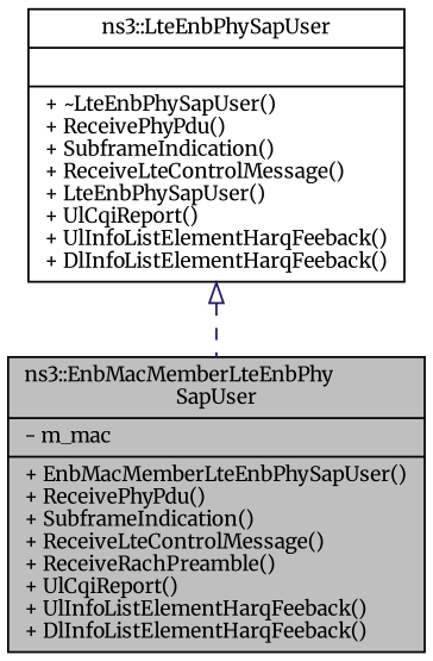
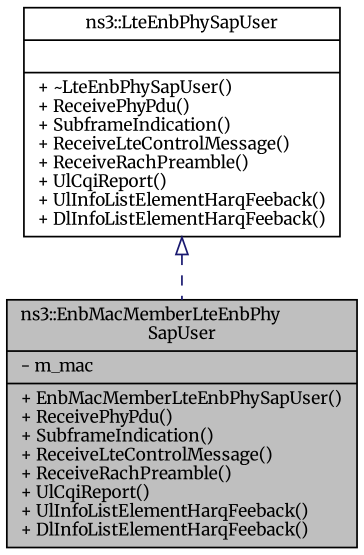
  digraph {
    fontname=Merriweather
    node [color=black fontname=Merriweather fontsize=10 shape=record style=filled]
    n1 [fillcolor=grey75 fontcolor=black height=0.2 label="{ns3::EnbMacMemberLteEnbPhy\lSapUser\n|- m_mac\l|+ EnbMacMemberLteEnbPhySapUser()\l+ ReceivePhyPdu()\l+ SubframeIndication()\l+ ReceiveLteControlMessage()\l+ ReceiveRachPreamble()\l+ UlCqiReport()\l+ UlInfoListElementHarqFeeback()\l+ DlInfoListElementHarqFeeback()\l}" width=0.4]
-   n2 [fillcolor=white height=0.2 label="{ns3::LteEnbPhySapUser\n||+ ~LteEnbPhySapUser()\l+ ReceivePhyPdu()\l+ SubframeIndication()\l+ ReceiveLteControlMessage()\l+ LteEnbPhySapUser()\l+ UlCqiReport()\l+ UlInfoListElementHarqFeeback()\l+ DlInfoListElementHarqFeeback()\l}" width=0.4]
+   n2 [fillcolor=white height=0.2 label="{ns3::LteEnbPhySapUser\n||+ ~LteEnbPhySapUser()\l+ ReceivePhyPdu()\l+ SubframeIndication()\l+ ReceiveLteControlMessage()\l+ ReceiveRachPreamble()\l+ UlCqiReport()\l+ UlInfoListElementHarqFeeback()\l+ DlInfoListElementHarqFeeback()\l}" width=0.4]
    n2 -> n1 [arrowtail=onormal color=midnightblue dir=back fontname=Merriweather fontsize=10 labelfontname=Helvetica labelfontsize=10 style=dashed]
  }
